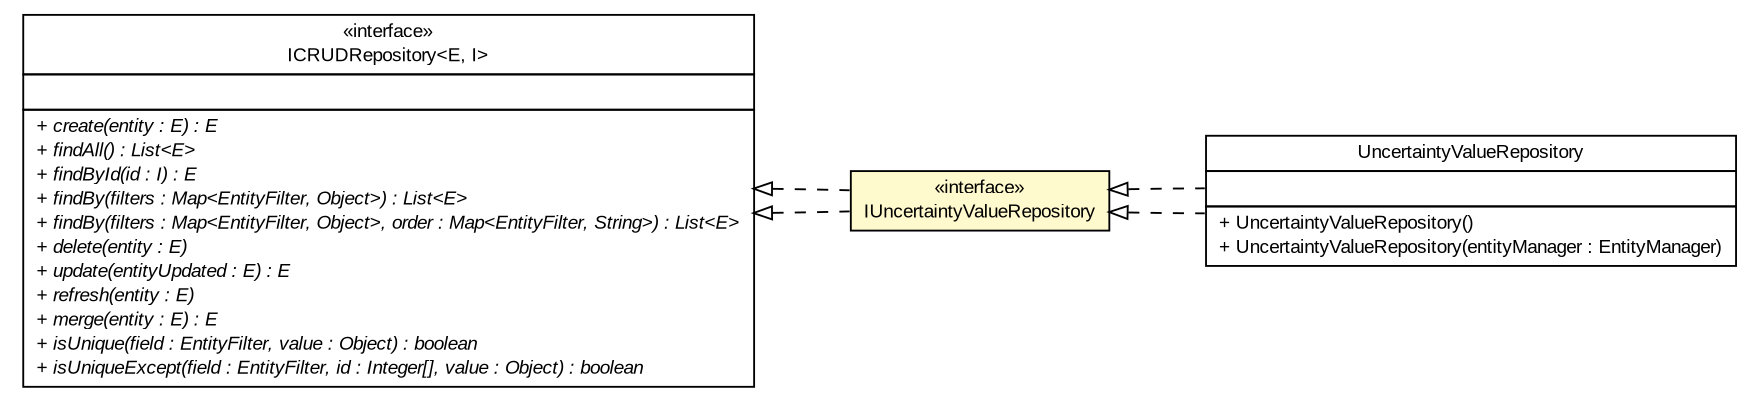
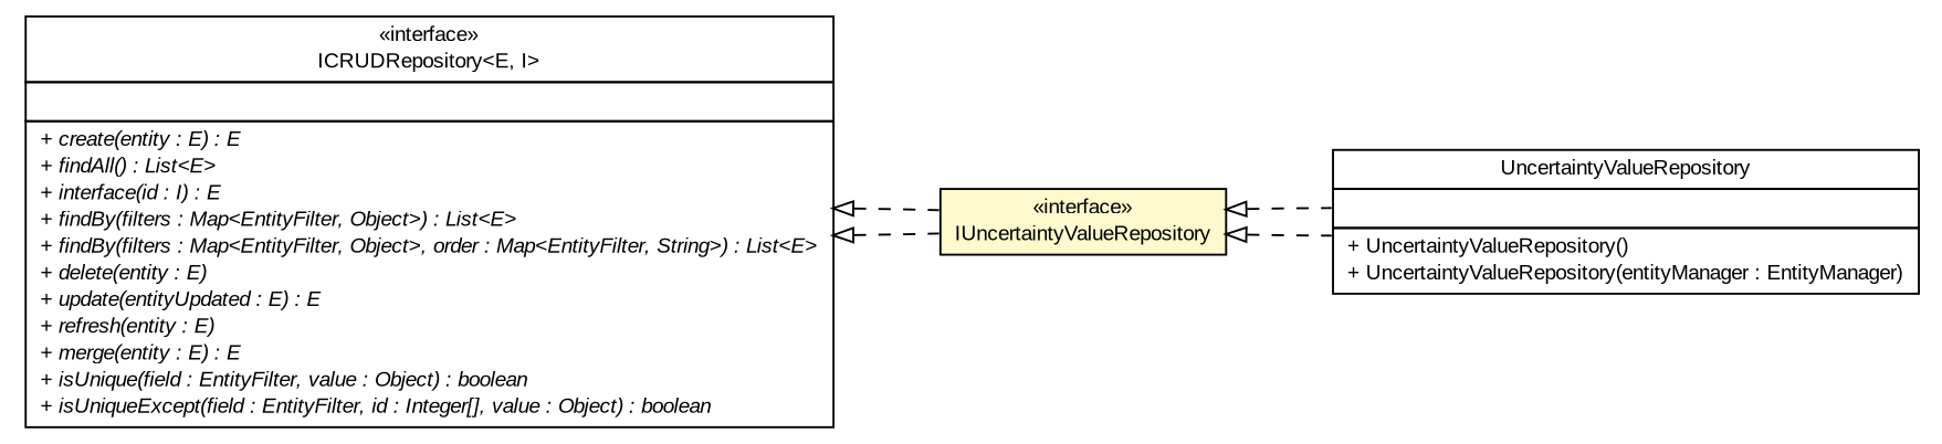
  digraph {
    nodesep=0.25
    ranksep=0.5
    rankdir=LR
    node [fontcolor=black fontname=arial fontsize=10.0 shape=plaintext]
    edge [arrowtail=empty dir=back fontname=arial fontsize=10 headport=p labelfontname=arial labelfontsize=10 style=dashed tailport=p]
-   n1 [label=<<table title="gov.sandia.cf.dao.ICRUDRepository" border="0" cellborder="1" cellspacing="0" cellpadding="2" port="p" href="./ICRUDRepository.html"> 		<tr><td><table border="0" cellspacing="0" cellpadding="1"> <tr><td align="center" balign="center"> &#171;interface&#187; </td></tr> <tr><td align="center" balign="center"> ICRUDRepository&lt;E, I&gt; </td></tr> 		</table></td></tr> 		<tr><td><table border="0" cellspacing="0" cellpadding="1"> <tr><td align="left" balign="left">  </td></tr> 		</table></td></tr> 		<tr><td><table border="0" cellspacing="0" cellpadding="1"> <tr><td align="left" balign="left"><font face="arial italic" point-size="10.0"> + create(entity : E) : E </font></td></tr> <tr><td align="left" balign="left"><font face="arial italic" point-size="10.0"> + findAll() : List&lt;E&gt; </font></td></tr> <tr><td align="left" balign="left"><font face="arial italic" point-size="10.0"> + findById(id : I) : E </font></td></tr> <tr><td align="left" balign="left"><font face="arial italic" point-size="10.0"> + findBy(filters : Map&lt;EntityFilter, Object&gt;) : List&lt;E&gt; </font></td></tr> <tr><td align="left" balign="left"><font face="arial italic" point-size="10.0"> + findBy(filters : Map&lt;EntityFilter, Object&gt;, order : Map&lt;EntityFilter, String&gt;) : List&lt;E&gt; </font></td></tr> <tr><td align="left" balign="left"><font face="arial italic" point-size="10.0"> + delete(entity : E) </font></td></tr> <tr><td align="left" balign="left"><font face="arial italic" point-size="10.0"> + update(entityUpdated : E) : E </font></td></tr> <tr><td align="left" balign="left"><font face="arial italic" point-size="10.0"> + refresh(entity : E) </font></td></tr> <tr><td align="left" balign="left"><font face="arial italic" point-size="10.0"> + merge(entity : E) : E </font></td></tr> <tr><td align="left" balign="left"><font face="arial italic" point-size="10.0"> + isUnique(field : EntityFilter, value : Object) : boolean </font></td></tr> <tr><td align="left" balign="left"><font face="arial italic" point-size="10.0"> + isUniqueExcept(field : EntityFilter, id : Integer[], value : Object) : boolean </font></td></tr> 		</table></td></tr> 		</table>>]
+   n1 [label=<<table title="gov.sandia.cf.dao.ICRUDRepository" border="0" cellborder="1" cellspacing="0" cellpadding="2" port="p" href="./ICRUDRepository.html"> 		<tr><td><table border="0" cellspacing="0" cellpadding="1"> <tr><td align="center" balign="center"> &#171;interface&#187; </td></tr> <tr><td align="center" balign="center"> ICRUDRepository&lt;E, I&gt; </td></tr> 		</table></td></tr> 		<tr><td><table border="0" cellspacing="0" cellpadding="1"> <tr><td align="left" balign="left">  </td></tr> 		</table></td></tr> 		<tr><td><table border="0" cellspacing="0" cellpadding="1"> <tr><td align="left" balign="left"><font face="arial italic" point-size="10.0"> + create(entity : E) : E </font></td></tr> <tr><td align="left" balign="left"><font face="arial italic" point-size="10.0"> + findAll() : List&lt;E&gt; </font></td></tr> <tr><td align="left" balign="left"><font face="arial italic" point-size="10.0"> + interface(id : I) : E </font></td></tr> <tr><td align="left" balign="left"><font face="arial italic" point-size="10.0"> + findBy(filters : Map&lt;EntityFilter, Object&gt;) : List&lt;E&gt; </font></td></tr> <tr><td align="left" balign="left"><font face="arial italic" point-size="10.0"> + findBy(filters : Map&lt;EntityFilter, Object&gt;, order : Map&lt;EntityFilter, String&gt;) : List&lt;E&gt; </font></td></tr> <tr><td align="left" balign="left"><font face="arial italic" point-size="10.0"> + delete(entity : E) </font></td></tr> <tr><td align="left" balign="left"><font face="arial italic" point-size="10.0"> + update(entityUpdated : E) : E </font></td></tr> <tr><td align="left" balign="left"><font face="arial italic" point-size="10.0"> + refresh(entity : E) </font></td></tr> <tr><td align="left" balign="left"><font face="arial italic" point-size="10.0"> + merge(entity : E) : E </font></td></tr> <tr><td align="left" balign="left"><font face="arial italic" point-size="10.0"> + isUnique(field : EntityFilter, value : Object) : boolean </font></td></tr> <tr><td align="left" balign="left"><font face="arial italic" point-size="10.0"> + isUniqueExcept(field : EntityFilter, id : Integer[], value : Object) : boolean </font></td></tr> 		</table></td></tr> 		</table>>]
    n2 [label=<<table title="gov.sandia.cf.dao.IUncertaintyValueRepository" border="0" cellborder="1" cellspacing="0" cellpadding="2" port="p" bgcolor="lemonChiffon" href="./IUncertaintyValueRepository.html"> 		<tr><td><table border="0" cellspacing="0" cellpadding="1"> <tr><td align="center" balign="center"> &#171;interface&#187; </td></tr> <tr><td align="center" balign="center"> IUncertaintyValueRepository </td></tr> 		</table></td></tr> 		</table>>]
    n3 [label=<<table title="gov.sandia.cf.dao.impl.UncertaintyValueRepository" border="0" cellborder="1" cellspacing="0" cellpadding="2" port="p" href="./impl/UncertaintyValueRepository.html"> 		<tr><td><table border="0" cellspacing="0" cellpadding="1"> <tr><td align="center" balign="center"> UncertaintyValueRepository </td></tr> 		</table></td></tr> 		<tr><td><table border="0" cellspacing="0" cellpadding="1"> <tr><td align="left" balign="left">  </td></tr> 		</table></td></tr> 		<tr><td><table border="0" cellspacing="0" cellpadding="1"> <tr><td align="left" balign="left"> + UncertaintyValueRepository() </td></tr> <tr><td align="left" balign="left"> + UncertaintyValueRepository(entityManager : EntityManager) </td></tr> 		</table></td></tr> 		</table>>]
    n1 -> n2
    n1 -> n2
    n2 -> n3
    n2 -> n3
  }
